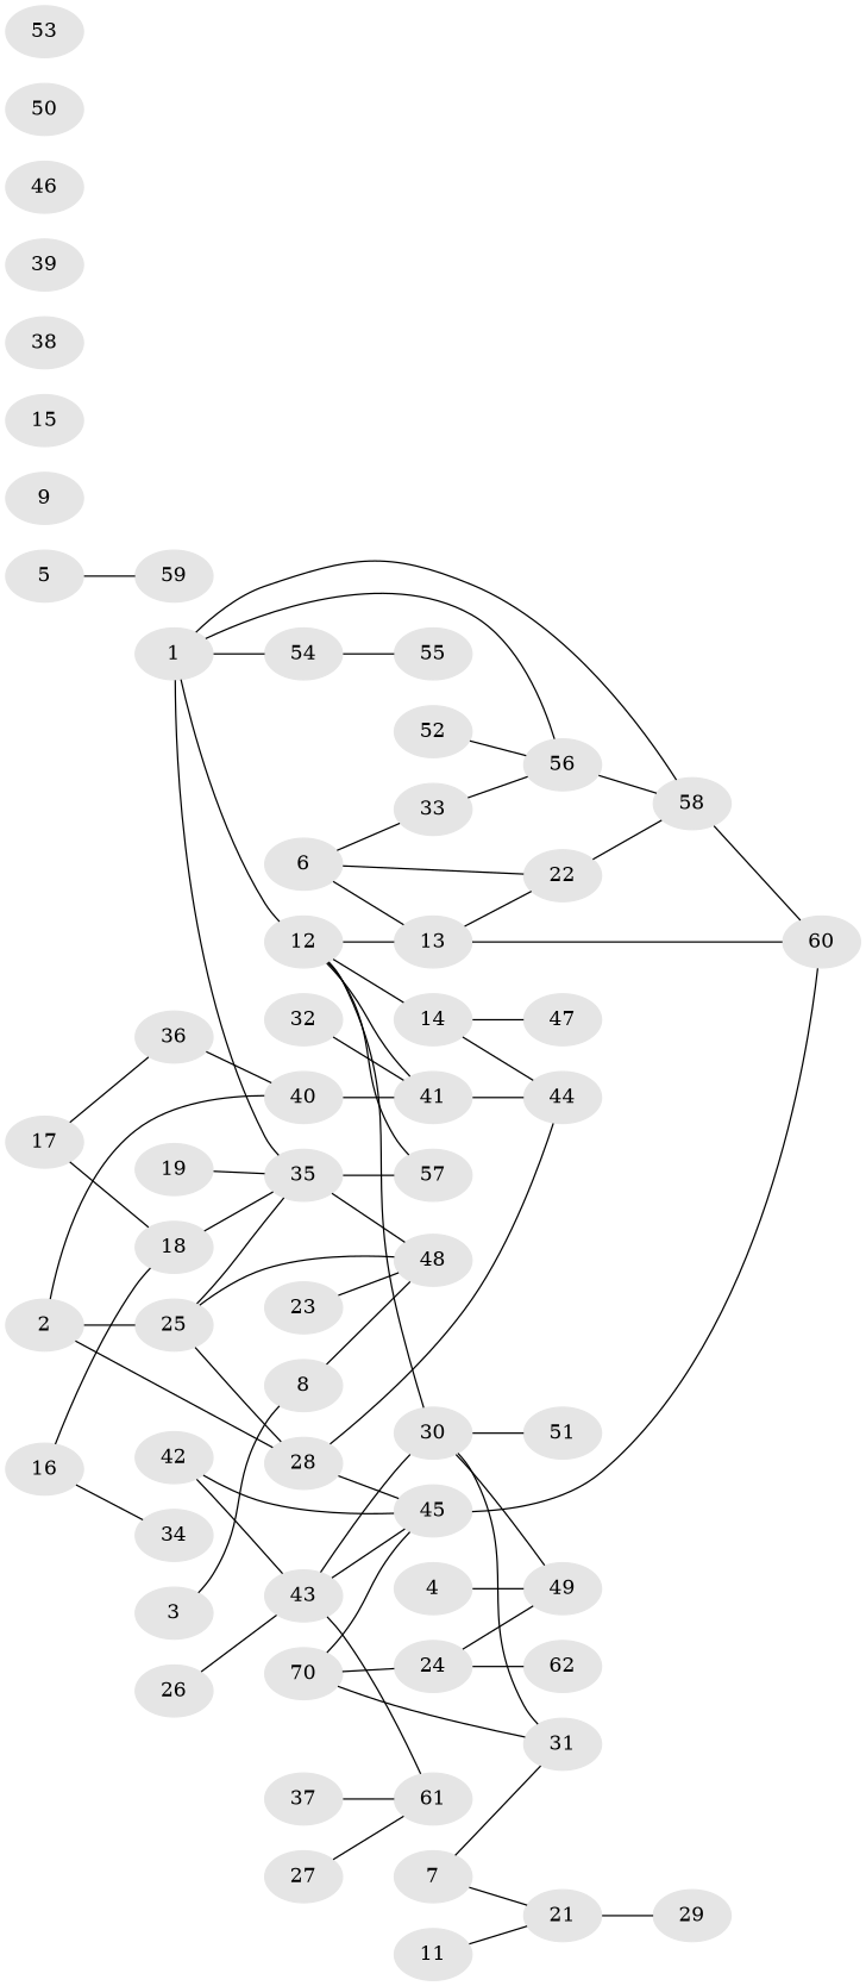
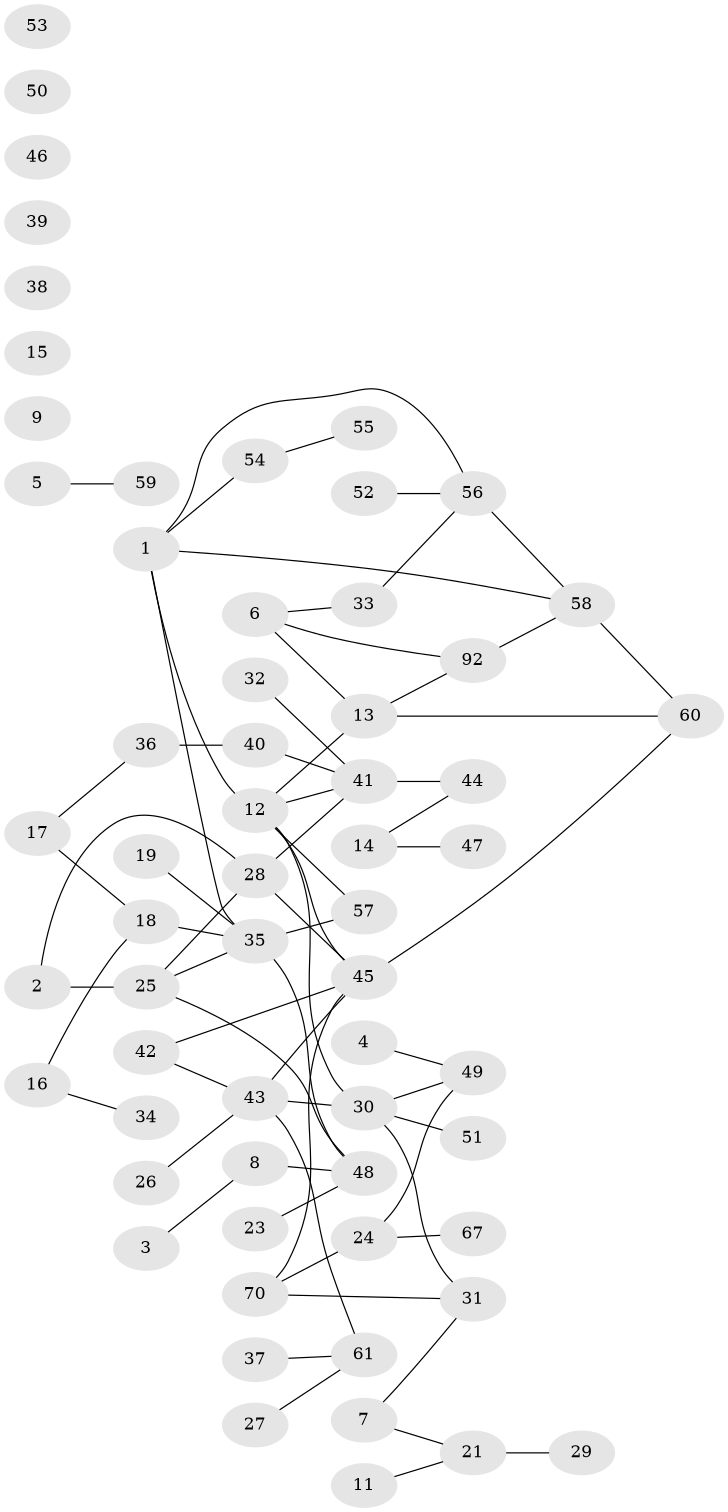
  graph {
    rankdir=LR
    node [color=gray90 style=filled]
    1
    12
    35
    54
    56
    58
    13
    14
    30
    41
    57
    48
    55
    60
    2
    25
    28
    40
    45
    3
    8
    4
    49
    5
    59
    6
-   22
+   22 [label=92]
    33
    7
    21
    31
    29
    9
    n34 [label=70]
    24
-   62
+   62 [label=67]
    11
    44
    47
    51
    15
    16
    18
    34
    17
    36
    19
    23
    26
    43
    61
    27
    32
    37
    38
    39
    42
    46
    50
    52
    53
    1 -- 12
    1 -- 35
    1 -- 54
    1 -- 56
    1 -- 58
    12 -- 13
-   12 -- 14
+   12 -- 45
    12 -- 30
    12 -- 41
    12 -- 57
    35 -- 57
    35 -- 48
    54 -- 55
    56 -- 58
    58 -- 60
    13 -- 60
    13 -- 22
    14 -- 44
    14 -- 47
    30 -- 49
    30 -- 31
    30 -- 51
    41 -- 44
    2 -- 25
    2 -- 28
-   2 -- 40
    25 -- 35
    25 -- 48
    25 -- 28
-   28 -- 44
+   28 -- 41
    28 -- 45
    40 -- 41
    45 -- 60
    3 -- 8
    8 -- 48
    4 -- 49
    5 -- 59
    6 -- 13
    6 -- 22
    6 -- 33
    22 -- 58
    33 -- 56
    7 -- 21
    7 -- 31
    21 -- 29
    n34 -- 45
    n34 -- 31
    n34 -- 24
    24 -- 49
    24 -- 62
    11 -- 21
    16 -- 18
    16 -- 34
    18 -- 35
    17 -- 18
    17 -- 36
    36 -- 40
    19 -- 35
    23 -- 48
    26 -- 43
    43 -- 30
    43 -- 45
    43 -- 61
    27 -- 61
    32 -- 41
    37 -- 61
    42 -- 45
    42 -- 43
    52 -- 56
  }
